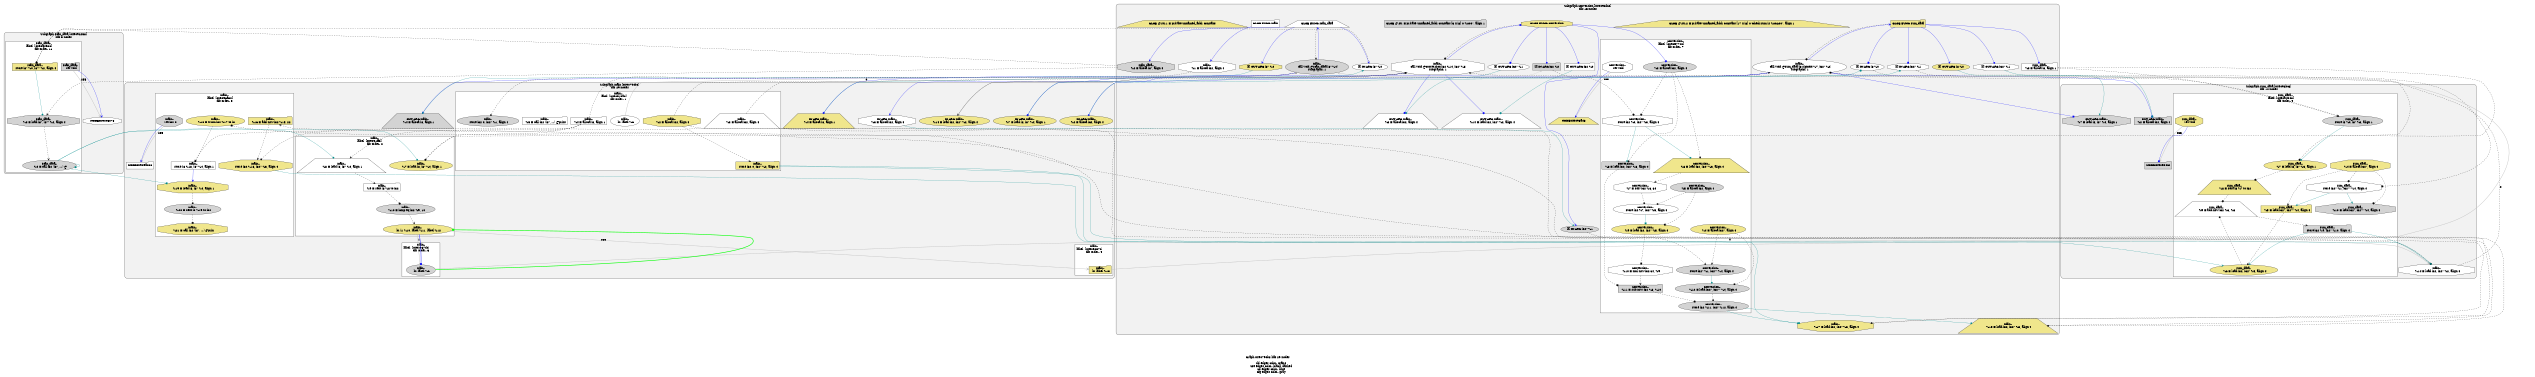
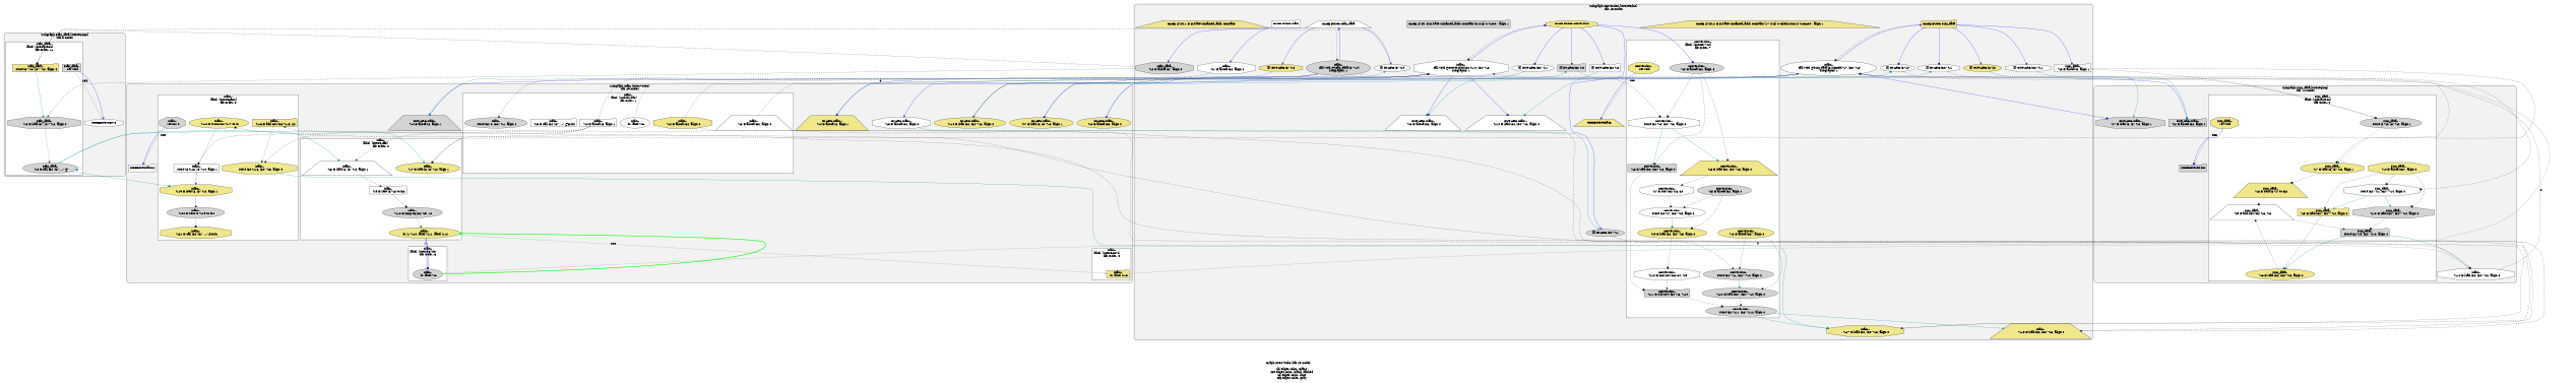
  digraph {
    compound=true
    label="Graph 0x90790b8 has 29 nodes\n\n	dd edges color: cyan4\n	use edges color: black, dashed\n	cd edges color: blue\n	cfg edges color: gray"
    node [fillcolor=khaki shape=ellipse style=filled]
    edge [arrowhead=vee color=black rank=max]
    n1 [fillcolor=white label="conversion::\n  store i32 %0, i32* %3, align 4" shape=octagon]
    n2 [fillcolor=lightgrey label="conversion::\n  store i32* %1, i32** %4, align 4"]
    n3 [fillcolor=lightgrey label="conversion::\n  %3 = alloca i32, align 4"]
    n4 [label="conversion::\n  %4 = alloca i32*, align 4"]
    n5 [fillcolor=lightgrey label="conversion::\n  %5 = alloca i32, align 4"]
    n6 [label="conversion::\n  %6 = load i32, i32* %3, align 4" shape=trapezium]
    n7 [fillcolor=white label="conversion::\n  %7 = sdiv i32 %6, 64" shape=octagon]
    n8 [fillcolor=white label="conversion::\n  store i32 %7, i32* %5, align 4"]
    n9 [fillcolor=lightgrey label="conversion::\n  %8 = load i32, i32* %3, align 4" shape=folder]
    n10 [label="conversion::\n  %9 = load i32, i32* %5, align 4"]
    n11 [fillcolor=white label="conversion::\n  %10 = mul nsw i32 64, %9" shape=octagon]
    n12 [fillcolor=lightgrey label="conversion::\n  %11 = sub nsw i32 %8, %10" shape=folder]
    n13 [fillcolor=lightgrey label="conversion::\n  %12 = load i32*, i32** %4, align 4"]
    n14 [fillcolor=lightgrey label="conversion::\n  store i32 %11, i32* %12, align 4"]
-   n15 [fillcolor=white label="conversion::\n  ret void" shape=octagon]
+   n15 [label="conversion::\n  ret void" shape=octagon]
    n16 [fillcolor=lightgrey label="[f] IN ARG i32 %0" shape=folder]
    n17 [fillcolor=white label="[f] OUT ARG i32 %0" shape=folder]
    n18 [fillcolor=white label="OUT ARG main::\n  %14 = load i32, i32* %2, align 4" shape=trapezium]
    n19 [fillcolor=lightgrey label="[f] IN ARG i32* %1"]
    n20 [fillcolor=white label="[f] OUT ARG i32* %1"]
    n21 [fillcolor=white label="OUT ARG main::\n  %3 = alloca i32, align 4" shape=trapezium]
    n22 [label="main::\n  %15 = load i32, i32* %3, align 4" shape=trapezium]
    n23 [label="main::\n  %17 = load i32, i32* %3, align 4" shape=octagon]
    NODE0x9098a48 [shape=trapezium]
    n25 [label="GLOB FUNC conversion" shape=octagon]
    n26 [fillcolor=white label="main::\n  call void @conversion(i32 %14, i32* %3)\nsubgraphs: 1" shape=octagon]
    n27 [label="GLOB @.str.2 = private unnamed_addr constant [17 x i8] c\"Check sum is %c\0A\00\", align 1" shape=trapezium]
    n28 [label="GLOB FUNC sum_data" shape=folder]
    n29 [fillcolor=white label="main::\n  call void @sum_data(i8 signext %7, i32* %2)\nsubgraphs: 1"]
    n30 [fillcolor=white label="[f] IN ARG i8 %0"]
    n31 [label="[f] OUT ARG i8 %0"]
    n32 [fillcolor=white label="[f] IN ARG i32* %1" shape=octagon]
    n33 [fillcolor=white label="[f] OUT ARG i32* %1" shape=octagon]
    n34 [fillcolor=white label="sum_data::\n  %3 = alloca i8, align 1" shape=folder]
    n35 [fillcolor=lightgrey label="GLOB @.str = private unnamed_addr constant [3 x i8] c\"%c\00\", align 1" shape=folder]
    n36 [fillcolor=white label="GLOB FUNC main" shape=folder]
    n37 [fillcolor=white label="main::\n  %1 = alloca i32, align 4" shape=octagon]
    n38 [fillcolor=white label="GLOB FUNC scan_data" shape=trapezium]
    n39 [fillcolor=lightgrey label="main::\n  call void @scan_data(i8* %4)\nsubgraphs: 1"]
    n40 [fillcolor=white label="[f] IN ARG i8* %0"]
    n41 [label="[f] OUT ARG i8* %0" shape=octagon]
    n42 [fillcolor=lightgrey label="scan_data::\n  %2 = alloca i8*, align 4" shape=octagon]
    n43 [label="GLOB @.str.1 = private unnamed_addr constant " shape=trapezium]
    n44 [fillcolor=lightgrey label="sum_data::\n  store i8 %0, i8* %3, align 1"]
    n45 [fillcolor=white label="sum_data::\n  store i32* %1, i32** %4, align 4" shape=octagon]
    n46 [label="sum_data::\n  %4 = alloca i32*, align 4" shape=octagon]
    n47 [label="sum_data::\n  %5 = load i32*, i32** %4, align 4" shape=folder]
    n48 [label="sum_data::\n  %6 = load i32, i32* %5, align 4"]
    n49 [label="sum_data::\n  %7 = load i8, i8* %3, align 1"]
    n50 [label="sum_data::\n  %8 = sext i8 %7 to i32" shape=trapezium]
    n51 [fillcolor=white label="sum_data::\n  %9 = add nsw i32 %6, %8" shape=trapezium]
    n52 [fillcolor=lightgrey label="sum_data::\n  %10 = load i32*, i32** %4, align 4" shape=octagon]
    n53 [fillcolor=lightgrey label="sum_data::\n  store i32 %9, i32* %10, align 4" shape=folder]
    n54 [label="sum_data::\n  ret void" shape=octagon]
    n55 [fillcolor=lightgrey label="OUT ARG main::\n  %7 = load i8, i8* %4, align 1" shape=octagon]
    n56 [fillcolor=lightgrey label="OUT ARG main::\n  %2 = alloca i32, align 4" shape=folder]
    n57 [fillcolor=white label="main::\n  %14 = load i32, i32* %2, align 4" shape=octagon]
    NODE0x90954c0 [fillcolor=lightgrey shape=folder]
    n59 [label="main::\n  %7 = load i8, i8* %4, align 1"]
    n60 [fillcolor=white label="main::\n  %8 = load i8, i8* %4, align 1" shape=trapezium]
    n61 [fillcolor=white label="main::\n  %9 = sext i8 %8 to i32" shape=folder]
    n62 [fillcolor=lightgrey label="main::\n  %10 = icmp eq i32 %9, 10"]
    n63 [label="main::\n  br i1 %10, label %11, label %12"]
    n64 [label="main::\n  br label %13" shape=folder]
    n65 [fillcolor=lightgrey label="main::\n  br label %6"]
    n66 [label="main::\n  %16 = add nsw i32 %15, 22" shape=folder]
    n67 [label="main::\n  store i32 %16, i32* %3, align 4" shape=octagon]
    n68 [label="main::\n  %18 = trunc i32 %17 to i8"]
    n69 [fillcolor=white label="main::\n  store i8 %18, i8* %4, align 1" shape=folder]
    n70 [label="main::\n  %19 = load i8, i8* %4, align 1" shape=octagon]
    n71 [fillcolor=lightgrey label="main::\n  %20 = sext i8 %19 to i32"]
    n72 [label="main::\n  %21 = call i32 (i8*, ...) @prin" shape=octagon]
    n73 [fillcolor=lightgrey label="main::\n  ret i32 0" shape=octagon]
    n74 [label="main::\n  %2 = alloca i32, align 4" shape=octagon]
    n75 [fillcolor=white label="main::\n  %3 = alloca i32, align 4" shape=trapezium]
    n76 [fillcolor=white label="main::\n  %4 = alloca i8, align 1" shape=folder]
    n77 [fillcolor=lightgrey label="main::\n  store i32 0, i32* %1, align 4"]
-   n78 [label="main::\n  store i32 0, i32* %2, align 4" shape=folder]
    n79 [fillcolor=white label="main::\n  %5 = call i32 (i8*, ...) @print" shape=folder]
    n80 [fillcolor=white label="main::\n  br label %6"]
    n81 [fillcolor=white label="IN ARG main::\n  %3 = alloca i32, align 4" shape=octagon]
    n82 [label="IN ARG main::\n  %14 = load i32, i32* %2, align 4"]
    n83 [label="IN ARG main::\n  %2 = alloca i32, align 4"]
    n84 [label="IN ARG main::\n  %7 = load i8, i8* %4, align 1"]
    n85 [label="IN ARG main::\n  %4 = alloca i8, align 1" shape=trapezium]
    n86 [fillcolor=lightgrey label="OUT ARG main::\n  %4 = alloca i8, align 1" shape=trapezium]
    NODE0x909a238 [fillcolor=white shape=folder]
    n88 [label="scan_data::\n  store i8* %0, i8** %2, align 4" shape=folder]
    n89 [fillcolor=lightgrey label="scan_data::\n  %3 = load i8*, i8** %2, align 4" shape=octagon]
    n90 [fillcolor=lightgrey label="scan_data::\n  %4 = call i32 (i8*, ...) @"]
    n91 [fillcolor=lightgrey label="scan_data::\n  ret void" shape=folder]
    NODE0x9093078 [fillcolor=white shape=octagon]
    subgraph cluster_1 {
      fillcolor=gray95
      label="Subgraph conversion [0x9096dc0]\nhas 15 nodes\n"
      style="filled, rounded"
      n16
      n17
      n18
      n19
      n20
      n21
      n22
      n23
      NODE0x9098a48
      n25
      n26
      n27
      n28
      n29
      n30
      n31
      n32
      n33
      n34
      n35
      n36
      n37
      n38
      n39
      n40
      n41
      n42
      n43
      subgraph cluster_2 {
        fillcolor=white
        label="conversion::\nlabel  [0x9097740]		\ndfs order: 7"
        style=filled
        n1
        n2
        n3
        n4
        n5
        n6
        n7
        n8
        n9
        n10
        n11
        n12
        n13
        n14
        n15
      }
    }
    subgraph cluster_3 {
      fillcolor=gray95
      label="Subgraph sum_data [0x9093bc8]\nhas 12 nodes\n"
      style="filled, rounded"
      n55
      n56
      n57
      NODE0x90954c0
      subgraph cluster_4 {
        fillcolor=white
        label="sum_data::\nlabel  [0x9094548]		\ndfs order: 9"
        style=filled
        n44
        n45
        n46
        n47
        n48
        n49
        n50
        n51
        n52
        n53
        n54
      }
    }
    subgraph cluster_5 {
      fillcolor=gray95
      label="Subgraph main [0x90790b8]\nhas 29 nodes\n"
      style="filled, rounded"
      n81
      n82
      n83
      n84
      n85
      n86
      NODE0x909a238
      subgraph cluster_6 {
        fillcolor=white
        label="main::\nlabel  [0x9091ff8]		\ndfs order: 2"
        style=filled
        n59
        n60
        n61
        n62
        n63
      }
      subgraph cluster_7 {
        fillcolor=white
        label="main::\nlabel  [0x9096570]		\ndfs order: 4"
        style=filled
        n64
      }
      subgraph cluster_8 {
        fillcolor=white
        label="main::\nlabel  [0x90967d0]		\ndfs order: 3"
        style=filled
        n65
      }
      subgraph cluster_9 {
        fillcolor=white
        label="main::\nlabel  [0x9096a30]		\ndfs order: 5"
        style=filled
        n66
        n67
        n68
        n69
        n70
        n71
        n72
        n73
      }
      subgraph cluster_10 {
        fillcolor=white
        label="main::\nlabel  [0x90915a0]		\ndfs order: 1"
        style=filled
        n74
        n75
        n76
        n77
-       n78
        n79
        n80
      }
    }
    subgraph cluster_11 {
      fillcolor=gray95
      label="Subgraph scan_data [0x9092258]\nhas 5 nodes\n"
      style="filled, rounded"
      NODE0x9093078
      subgraph cluster_12 {
        fillcolor=white
        label="scan_data::\nlabel  [0x9092938]		\ndfs order: 11"
        style=filled
        n88
        n89
        n90
        n91
      }
    }
    n1 -> n6 [arrowhead=dot color=cyan4]
    n1 -> n9 [arrowhead=dot color=cyan4]
    n2 -> n13 [arrowhead=dot color=cyan4]
    n3 -> n1 [arrowhead=box style=dashed]
    n3 -> n6 [arrowhead=dot style=dashed]
    n3 -> n9 [arrowhead=dot style=dashed]
    n4 -> n2 [style=dashed]
    n4 -> n13 [arrowhead=dot style=dashed]
    n5 -> n8 [arrowhead=dot style=dashed]
    n5 -> n10 [arrowhead=box style=dashed]
    n6 -> n7 [style=dashed]
    n7 -> n8 [arrowhead=dot style=dashed]
    n8 -> n10 [arrowhead=box color=cyan4]
    n9 -> n12 [arrowhead=box style=dashed]
    n10 -> n11 [arrowhead=box style=dashed]
    n11 -> n12 [style=dashed]
    n12 -> n14 [arrowhead=box style=dashed]
    n13 -> n14 [arrowhead=dot style=dashed]
    n14 -> n22 [arrowhead=dot color=cyan4]
    n14 -> n23 [arrowhead=box color=cyan4]
    n15 -> NODE0x9098a48 [arrowhead=dot color=gray label=255 penwidth=2 rank=""]
    n15 -> NODE0x9098a48 [color=blue rank=""]
    n16 -> n1 [arrowhead=box style=dashed]
    n17 -> n18 [arrowhead=box color=cyan4]
    n19 -> n2 [style=dashed]
    n20 -> n21 [arrowhead=box color=cyan4]
    n22 -> n66 [style=dashed]
    n23 -> n68 [arrowhead=box style=dashed]
    n25 -> n3 [arrowhead=box color=blue rank=""]
    n25 -> n16 [arrowhead=dot color=blue rank=""]
    n25 -> n17 [arrowhead=dot color=blue rank=""]
    n25 -> n19 [color=blue rank=""]
    n25 -> n20 [arrowhead=box color=blue rank=""]
    n25 -> n26 [arrowhead=box style=dashed]
    n26 -> n18 [arrowhead=box color=blue rank=""]
    n26 -> n21 [arrowhead=box color=blue rank=""]
    n26 -> n25 [arrowhead=box color=blue rank=""]
    n26 -> n81 [color=blue rank=""]
    n26 -> n82 [rank=""]
    n28 -> n29 [arrowhead=box style=dashed]
    n28 -> n30 [arrowhead=box color=blue rank=""]
    n28 -> n31 [color=blue rank=""]
    n28 -> n32 [arrowhead=box color=blue rank=""]
    n28 -> n33 [arrowhead=dot color=blue rank=""]
    n28 -> n34 [arrowhead=dot color=blue rank=""]
    n29 -> n28 [color=blue rank=""]
    n29 -> n55 [arrowhead=box color=blue rank=""]
    n29 -> n56 [arrowhead=box color=blue rank=""]
    n29 -> n83 [arrowhead=dot color=blue rank=""]
    n29 -> n84 [arrowhead=box color=blue rank=""]
    n30 -> n44 [style=dashed]
    n31 -> n55 [color=cyan4]
    n32 -> n45 [arrowhead=box style=dashed]
    n33 -> n56 [arrowhead=box color=cyan4]
    n34 -> n44 [style=dashed]
    n34 -> n49 [arrowhead=box style=dashed]
    n36 -> n37 [color=blue rank=""]
    n37 -> n77 [arrowhead=dot style=dashed]
    n38 -> n39 [style=dashed]
    n38 -> n40 [color=blue rank=""]
    n38 -> n41 [color=blue rank=""]
    n38 -> n42 [color=blue rank=""]
    n39 -> n38 [color=blue rank=""]
    n39 -> n85 [arrowhead=box color=blue rank=""]
    n39 -> n86 [color=blue rank=""]
    n40 -> n88 [style=dashed]
    n41 -> n86 [arrowhead=dot color=cyan4]
    n42 -> n88 [arrowhead=box style=dashed]
    n42 -> n89 [style=dashed]
-   n44 -> n49 [arrowhead=dot color=cyan4]
+   n44 -> n49 [arrowhead=dot color=cyan4 style=dashed]
    n45 -> n47 [color=cyan4]
    n45 -> n52 [color=cyan4]
    n46 -> n45 [arrowhead=box style=dashed]
    n46 -> n47 [style=dashed]
    n46 -> n52 [arrowhead=box style=dashed]
    n47 -> n48 [arrowhead=dot style=dashed]
    n48 -> n51 [arrowhead=dot style=dashed]
    n49 -> n50 [arrowhead=box style=dashed]
    n50 -> n51 [arrowhead=box style=dashed]
    n51 -> n53 [style=dashed]
+   n52 -> n53 [arrowhead=box style=dashed]
    n53 -> n48 [color=cyan4]
    n53 -> n57 [color=cyan4]
    n54 -> NODE0x90954c0 [color=gray label=255 penwidth=2 rank=""]
    n54 -> NODE0x90954c0 [arrowhead=box color=blue rank=""]
    n57 -> n26 [style=dashed]
    n59 -> n29 [arrowhead=box style=dashed]
    n60 -> n61 [style=dashed]
    n61 -> n62 [arrowhead=box style=dashed]
    n62 -> n63 [style=dashed]
    n63 -> n64 [color=gray label=255 penwidth=2 rank=""]
    n63 -> n65 [arrowhead=box color=gray label=1 penwidth=2 rank=""]
    n63 -> n65 [arrowhead=box color=blue penwidth=2 rank=""]
    n64 -> n57 [color=gray label=0 penwidth=2 rank=""]
    n65 -> n39 [color=gray label=0 penwidth=2 rank=""]
    n65 -> n63 [arrowhead=box color=green constraint=false penwidth=3 rank=""]
    n66 -> n67 [style=dashed]
    n67 -> n23 [arrowhead=dot color=cyan4]
    n68 -> n69 [arrowhead=dot style=dashed]
    n69 -> n70 [color=blue]
    n70 -> n71 [arrowhead=dot style=dashed]
    n71 -> n72 [arrowhead=box style=dashed]
    n73 -> NODE0x909a238 [arrowhead=dot color=gray label=255 penwidth=2 rank=""]
    n73 -> NODE0x909a238 [color=blue rank=""]
    n74 -> n29 [style=dashed]
    n74 -> n57 [arrowhead=box style=dashed]
-   n74 -> n78 [style=dashed]
    n75 -> n22 [arrowhead=dot style=dashed]
    n75 -> n23 [arrowhead=dot style=dashed]
    n75 -> n26 [arrowhead=box style=dashed]
    n75 -> n67 [arrowhead=dot style=dashed]
    n76 -> n39 [arrowhead=dot style=dashed]
    n76 -> n59 [arrowhead=box style=dashed]
    n76 -> n60 [style=dashed]
    n76 -> n69 [style=dashed]
-   n78 -> n48 [color=cyan4]
-   n78 -> n57 [arrowhead=dot color=cyan4]
    n80 -> n39 [arrowhead=dot color=gray label=0 penwidth=2 rank=""]
    n81 -> n19 [color=cyan4]
-   n82 -> n16 [arrowhead=dot color=gray]
+   n82 -> n16 [arrowhead=dot color=cyan4]
    n83 -> n32 [arrowhead=dot color=cyan4]
    n84 -> n30 [arrowhead=box color=cyan4]
    n85 -> n40 [color=cyan4]
    n88 -> n89 [arrowhead=dot color=cyan4]
    n89 -> n90 [style=dashed]
    n90 -> n59 [arrowhead=dot color=cyan4]
    n90 -> n60 [arrowhead=dot color=cyan4]
    n90 -> n70 [arrowhead=box color=cyan4]
    n90 -> n90 [arrowhead=box color=cyan4]
    n91 -> NODE0x9093078 [color=gray label=255 penwidth=2 rank=""]
    n91 -> NODE0x9093078 [color=blue rank=""]
  }
